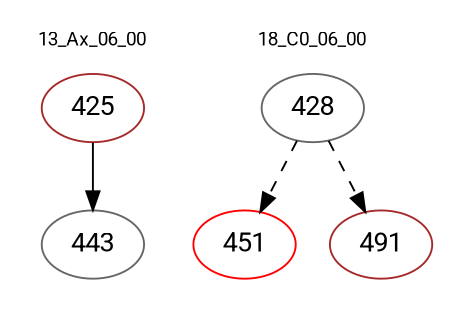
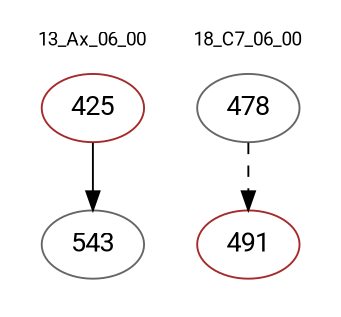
  digraph {
    fontname=Roboto
    node [color=brown fontname=Roboto]
    edge [color=black fontname=Roboto style=dashed]
    n1 [label=425]
-   n2 [color=gray40 label=443]
-   n3 [color=gray40 label=428]
-   n4 [color=red label=451]
+   n2 [color=gray40 label=543]
+   n3 [color=gray40 label=478]
    n5 [label=491]
    subgraph cluster_1 {
      color=white
      fontsize=10
      label="13_Ax_06_00"
      n1
      n2
    }
    subgraph cluster_2 {
      color=white
      fontsize=10
-     label="18_C0_06_00"
+     label="18_C7_06_00"
      n3
-     n4
      n5
    }
    n1 -> n2 [style=solid]
-   n3 -> n4
    n3 -> n5
  }
